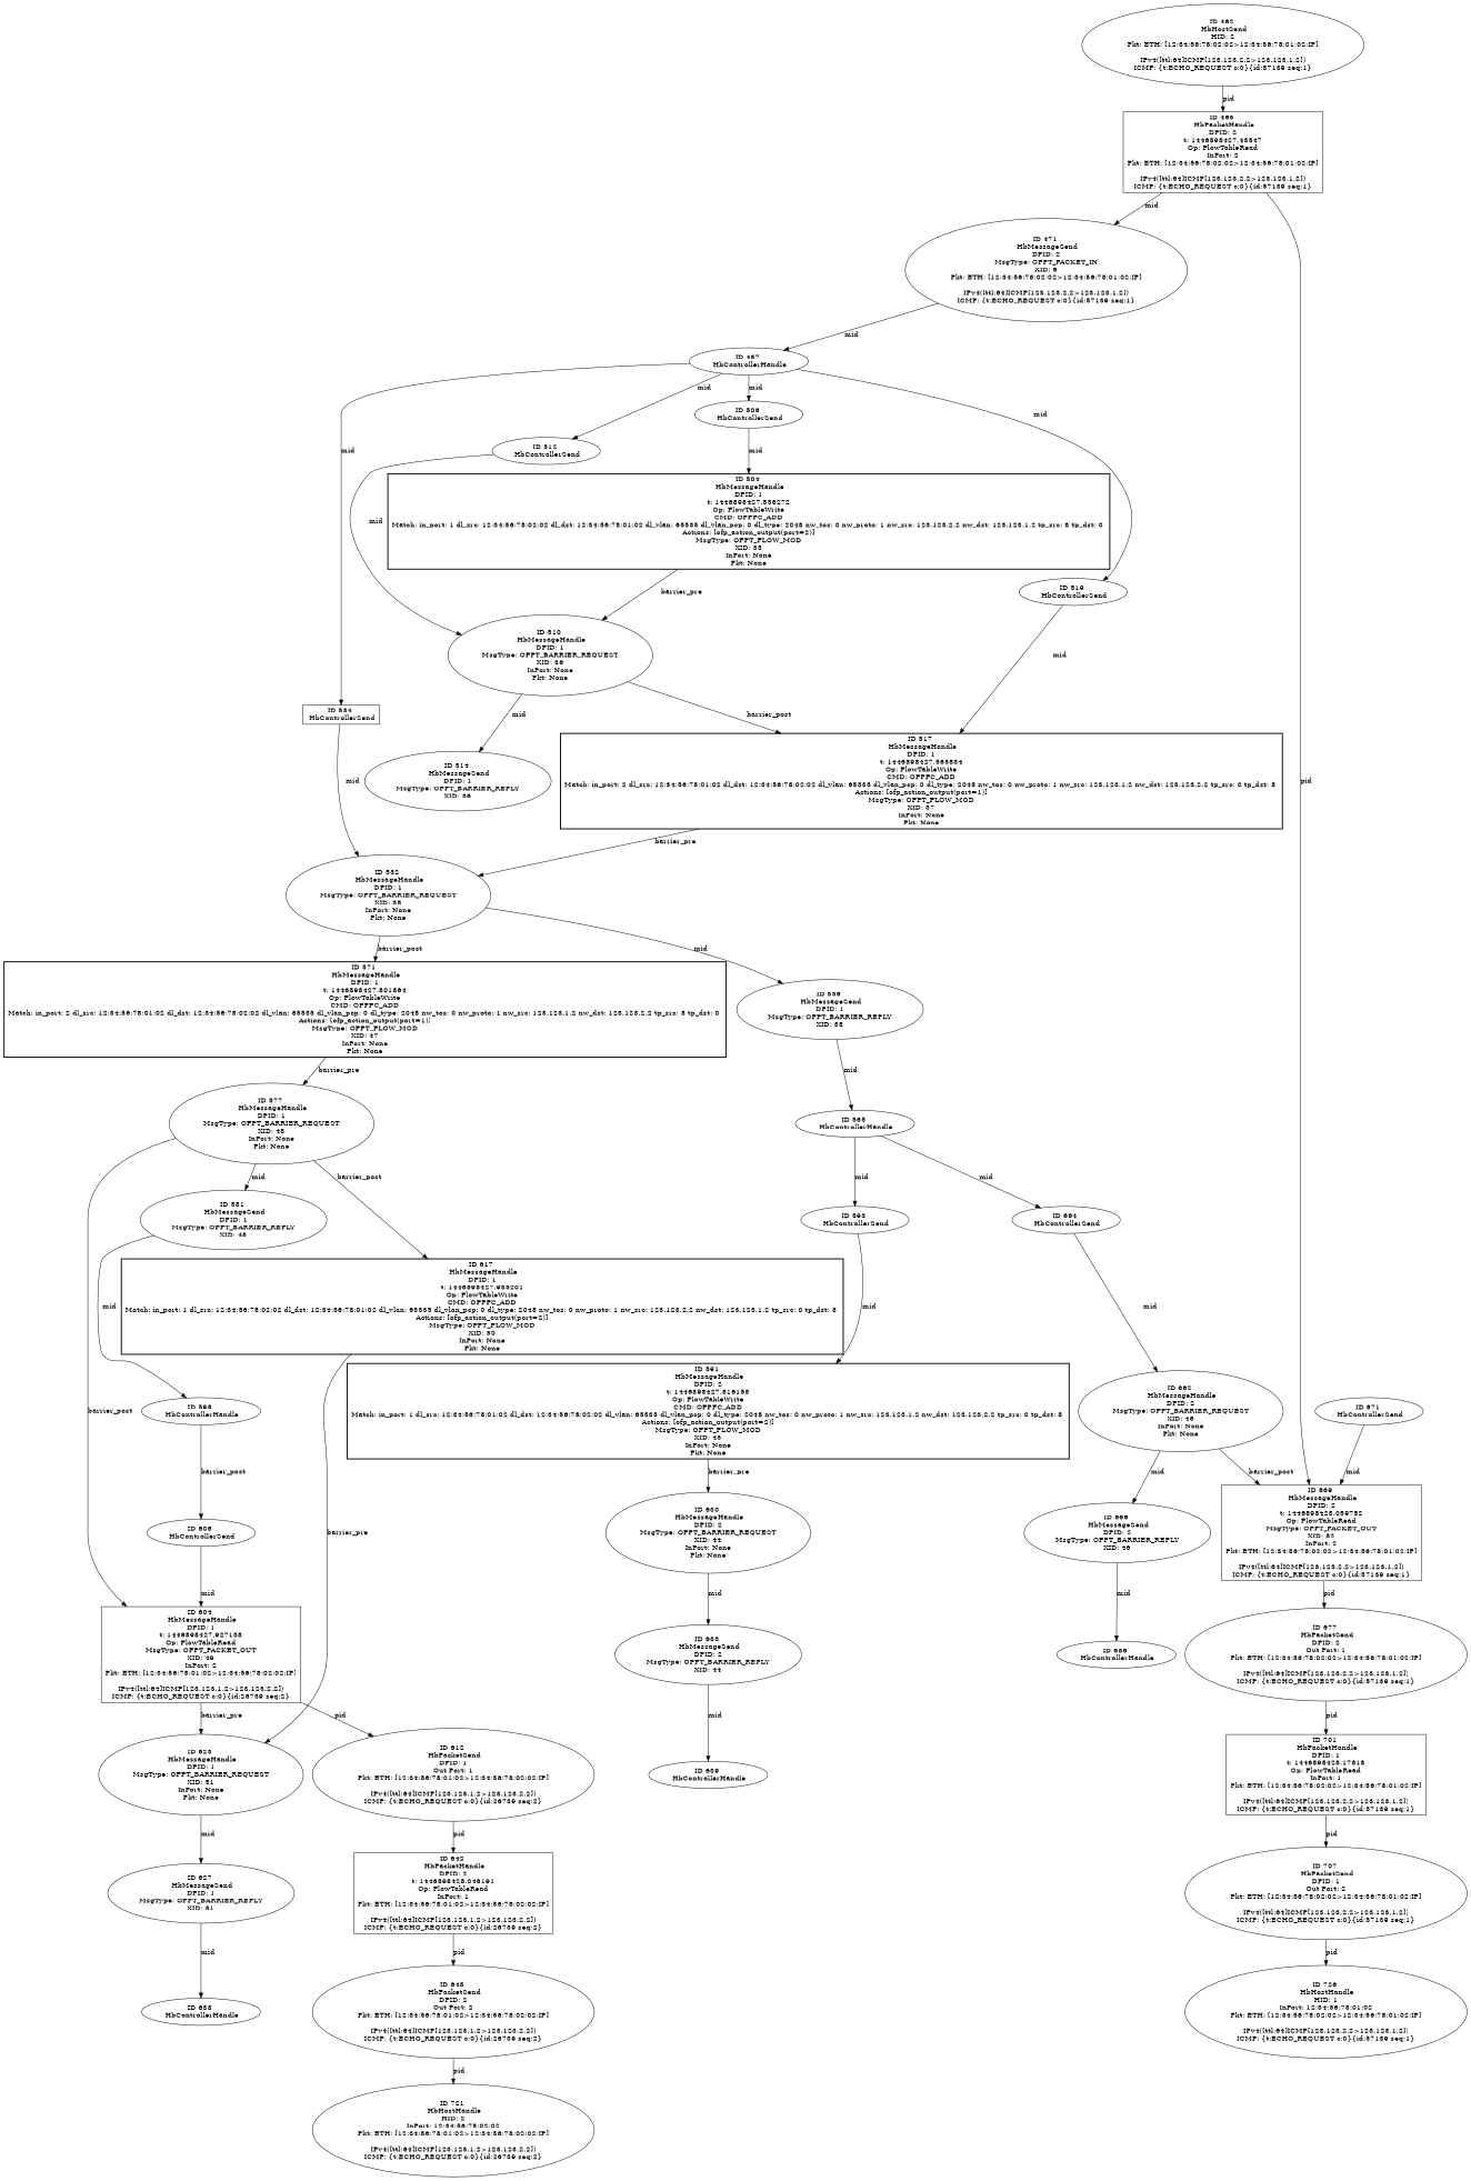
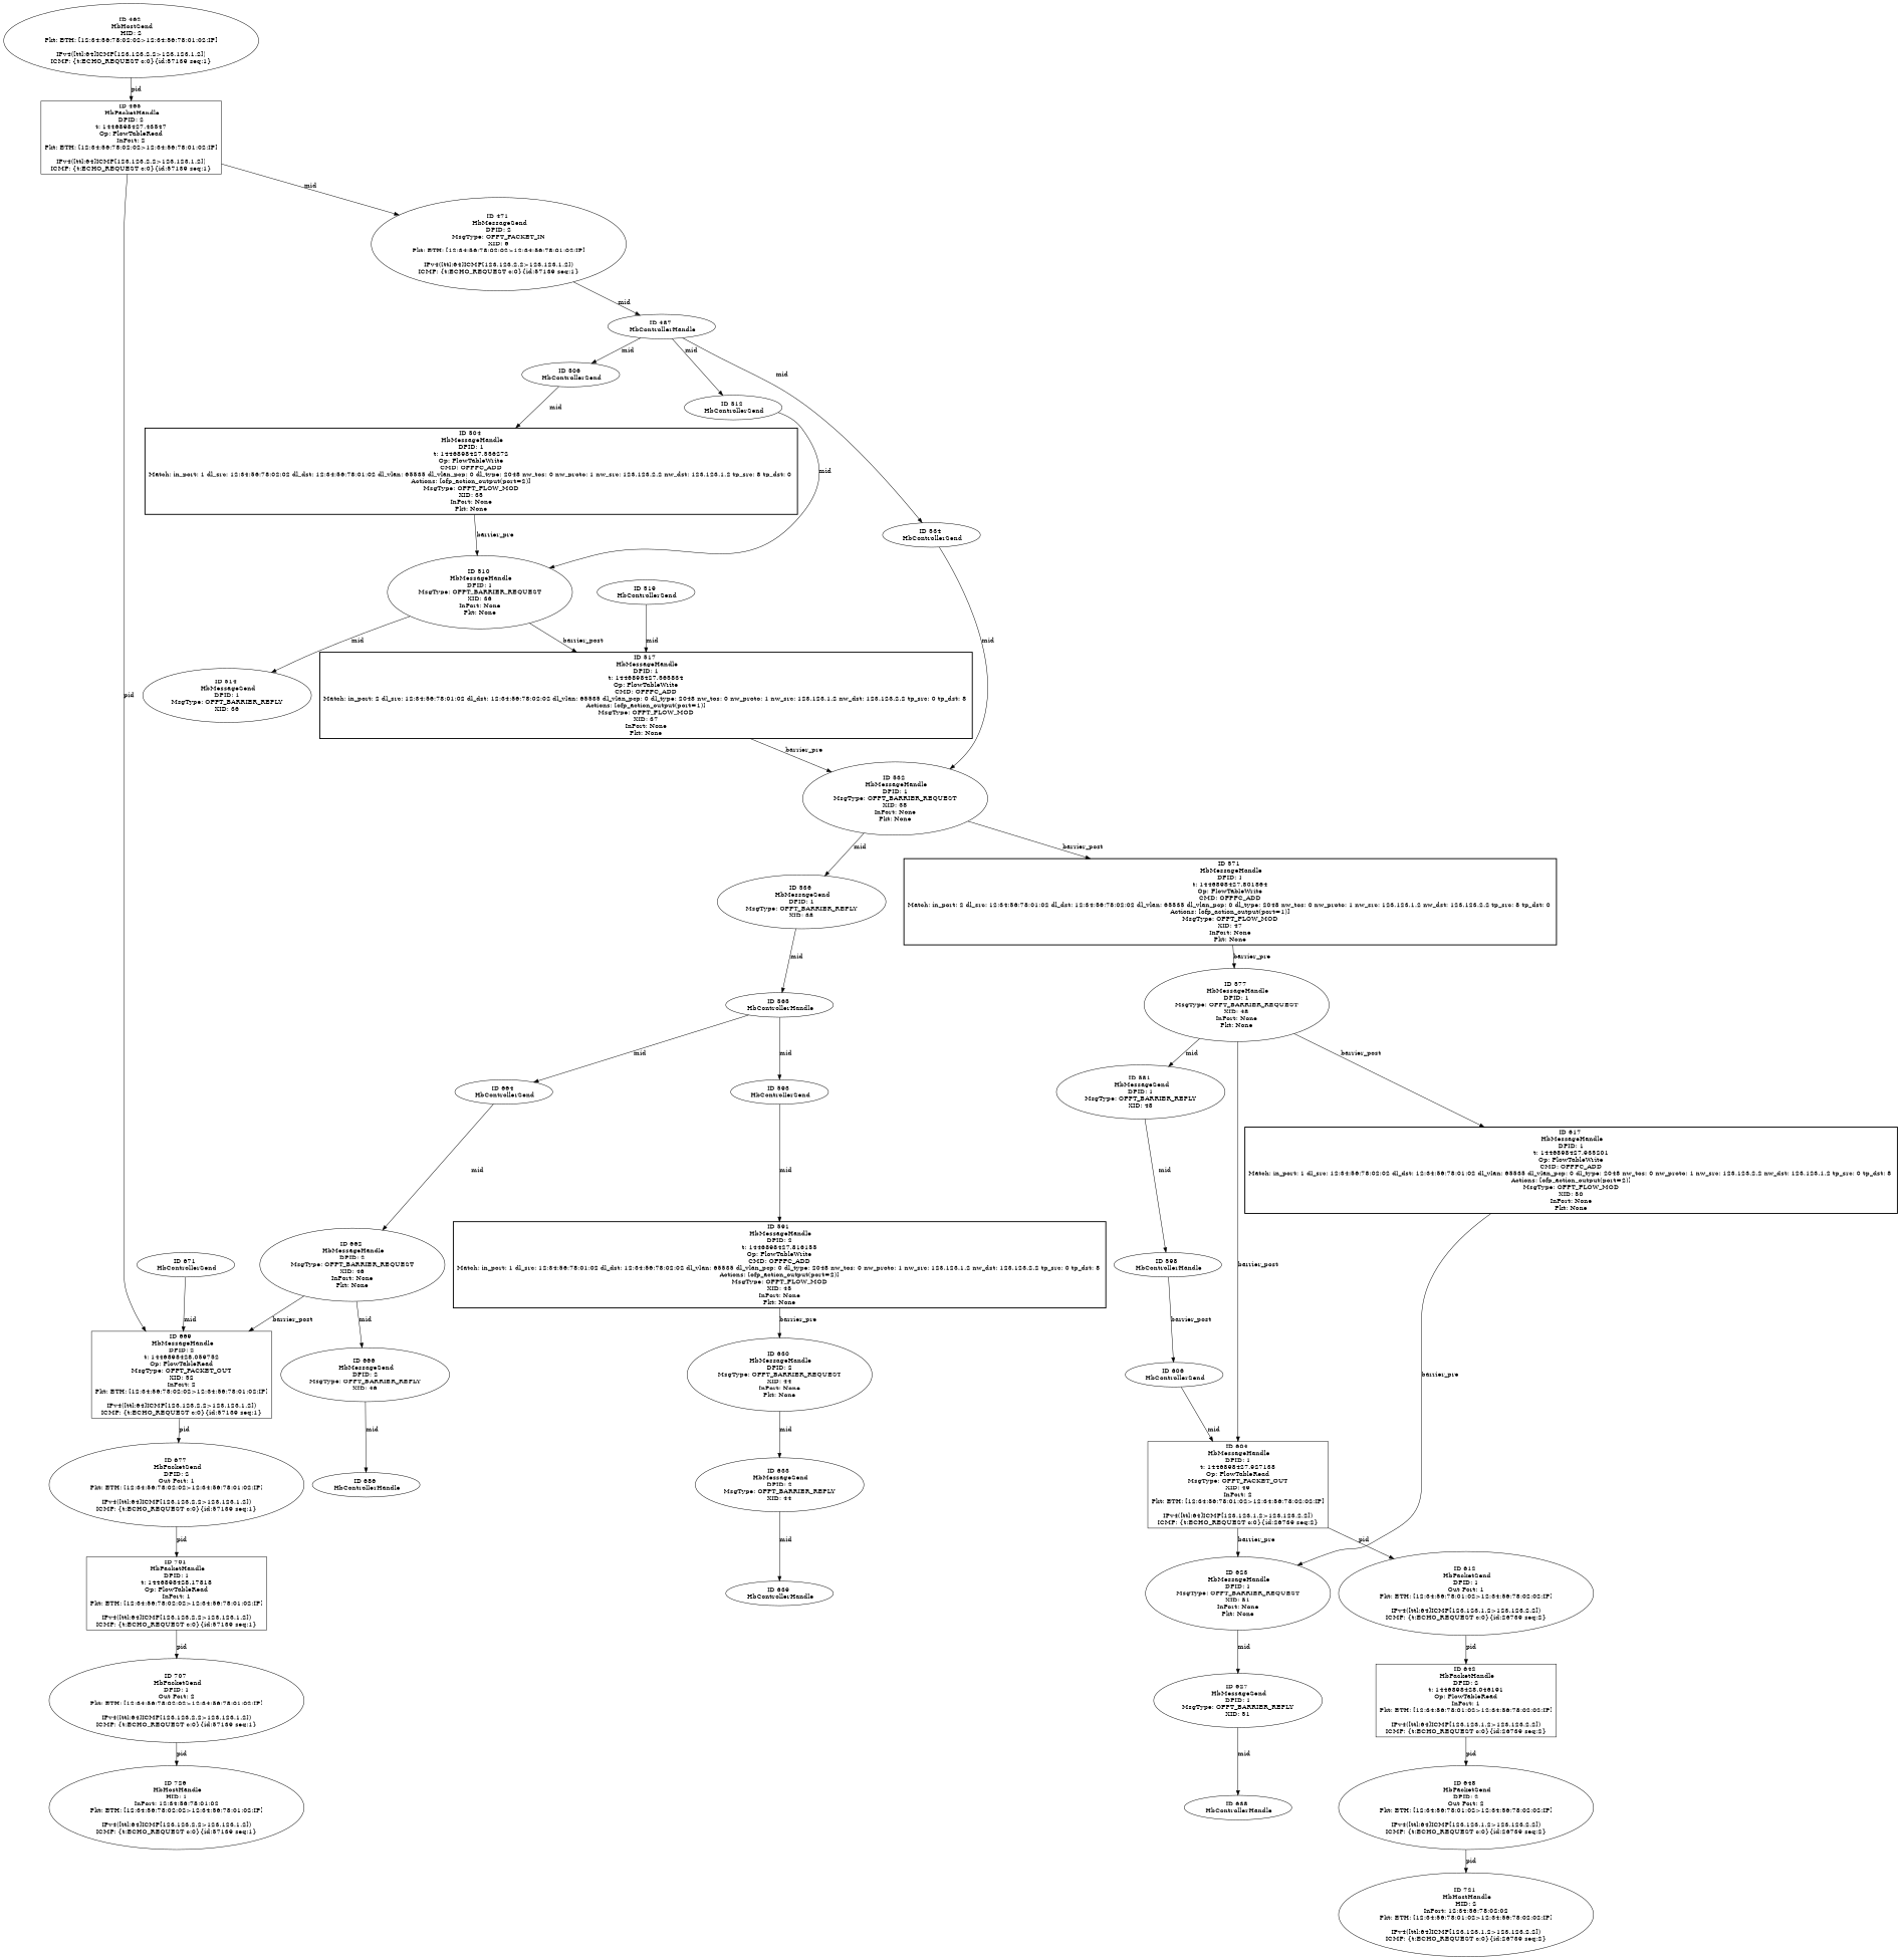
  strict digraph {
    node [shape=oval]
    edge [rel=mid]
    n1 [event="hb_events.HbControllerSend object at 0x10f844490" label="ID 512 \n HbControllerSend"]
    n2 [event="hb_events.HbMessageHandle object at 0x10f844610" label="ID 510 \n HbMessageHandle\nDPID: 1\nMsgType: OFPT_BARRIER_REQUEST\nXID: 36\nInPort: None\nPkt: None"]
    n3 [event="hb_events.HbMessageSend object at 0x10f844710" label="ID 514 \n HbMessageSend\nDPID: 1\nMsgType: OFPT_BARRIER_REPLY\nXID: 36"]
    n4 [event="hb_events.HbMessageHandle object at 0x10f844890" label="ID 517 \n HbMessageHandle\nDPID: 1\nt: 1446898427.565834\nOp: FlowTableWrite\nCMD: OFPFC_ADD\nMatch: in_port: 2 dl_src: 12:34:56:78:01:02 dl_dst: 12:34:56:78:02:02 dl_vlan: 65535 dl_vlan_pcp: 0 dl_type: 2048 nw_tos: 0 nw_proto: 1 nw_src: 123.123.1.2 nw_dst: 123.123.2.2 tp_src: 0 tp_dst: 8 \nActions: [ofp_action_output(port=1)]\nMsgType: OFPT_FLOW_MOD\nXID: 37\nInPort: None\nPkt: None" shape=box style=bold]
    n5 [event="hb_events.HbMessageHandle object at 0x10f87f490" label="ID 662 \n HbMessageHandle\nDPID: 2\nMsgType: OFPT_BARRIER_REQUEST\nXID: 46\nInPort: None\nPkt: None"]
    n6 [event="hb_events.HbMessageSend object at 0x10f87f510" label="ID 666 \n HbMessageSend\nDPID: 2\nMsgType: OFPT_BARRIER_REPLY\nXID: 46"]
    n7 [event="hb_events.HbMessageHandle object at 0x10f87f590" label="ID 669 \n HbMessageHandle\nDPID: 2\nt: 1446898428.059752\nOp: FlowTableRead\nMsgType: OFPT_PACKET_OUT\nXID: 52\nInPort: 2\nPkt: ETH: [12:34:56:78:02:02>12:34:56:78:01:02:IP]\n\nIPv4([ttl:64]ICMP[123.123.2.2>123.123.1.2])\nICMP: {t:ECHO_REQUEST c:0}{id:57139 seq:1}" shape=box]
    n8 [event="hb_events.HbControllerHandle object at 0x10f88b410" label="ID 686 \n HbControllerHandle"]
    n9 [event="hb_events.HbPacketSend object at 0x10f884e90" label="ID 677 \n HbPacketSend\nDPID: 2\nOut Port: 1\nPkt: ETH: [12:34:56:78:02:02>12:34:56:78:01:02:IP]\n\nIPv4([ttl:64]ICMP[123.123.2.2>123.123.1.2])\nICMP: {t:ECHO_REQUEST c:0}{id:57139 seq:1}"]
    n10 [event="hb_events.HbMessageHandle object at 0x10f844a50" label="ID 532 \n HbMessageHandle\nDPID: 1\nMsgType: OFPT_BARRIER_REQUEST\nXID: 38\nInPort: None\nPkt: None"]
    n11 [event="hb_events.HbMessageSend object at 0x10f8445d0" label="ID 536 \n HbMessageSend\nDPID: 1\nMsgType: OFPT_BARRIER_REPLY\nXID: 38"]
    n12 [event="hb_events.HbMessageHandle object at 0x10f856bd0" label="ID 571 \n HbMessageHandle\nDPID: 1\nt: 1446898427.801864\nOp: FlowTableWrite\nCMD: OFPFC_ADD\nMatch: in_port: 2 dl_src: 12:34:56:78:01:02 dl_dst: 12:34:56:78:02:02 dl_vlan: 65535 dl_vlan_pcp: 0 dl_type: 2048 nw_tos: 0 nw_proto: 1 nw_src: 123.123.1.2 nw_dst: 123.123.2.2 tp_src: 8 tp_dst: 0 \nActions: [ofp_action_output(port=1)]\nMsgType: OFPT_FLOW_MOD\nXID: 47\nInPort: None\nPkt: None" shape=box style=bold]
    n13 [event="hb_events.HbControllerSend object at 0x10f8446d0" label="ID 519 \n HbControllerSend"]
    n14 [event="hb_events.HbPacketSend object at 0x10f879190" label="ID 648 \n HbPacketSend\nDPID: 2\nOut Port: 2\nPkt: ETH: [12:34:56:78:01:02>12:34:56:78:02:02:IP]\n\nIPv4([ttl:64]ICMP[123.123.1.2>123.123.2.2])\nICMP: {t:ECHO_REQUEST c:0}{id:26739 seq:2}"]
    n15 [event="hb_events.HbHostHandle object at 0x10f89eb10" label="ID 721 \n HbHostHandle\nHID: 2\nInPort: 12:34:56:78:02:02\nPkt: ETH: [12:34:56:78:01:02>12:34:56:78:02:02:IP]\n\nIPv4([ttl:64]ICMP[123.123.1.2>123.123.2.2])\nICMP: {t:ECHO_REQUEST c:0}{id:26739 seq:2}"]
    n16 [event="hb_events.HbPacketHandle object at 0x10f86be50" label="ID 642 \n HbPacketHandle\nDPID: 2\nt: 1446898428.046191\nOp: FlowTableRead\nInPort: 1\nPkt: ETH: [12:34:56:78:01:02>12:34:56:78:02:02:IP]\n\nIPv4([ttl:64]ICMP[123.123.1.2>123.123.2.2])\nICMP: {t:ECHO_REQUEST c:0}{id:26739 seq:2}" shape=box]
    n17 [event="hb_events.HbControllerHandle object at 0x10f850310" label="ID 565 \n HbControllerHandle"]
    n18 [event="hb_events.HbControllerSend object at 0x10f87f350" label="ID 664 \n HbControllerSend"]
    n19 [event="hb_events.HbControllerSend object at 0x10f850dd0" label="ID 593 \n HbControllerSend"]
    n20 [event="hb_events.HbMessageHandle object at 0x10f856d10" label="ID 577 \n HbMessageHandle\nDPID: 1\nMsgType: OFPT_BARRIER_REQUEST\nXID: 48\nInPort: None\nPkt: None"]
-   n21 [event="hb_events.HbControllerSend object at 0x10f8447d0" label="ID 534 \n HbControllerSend" shape=box]
+   n21 [event="hb_events.HbControllerSend object at 0x10f8447d0" label="ID 534 \n HbControllerSend"]
    n22 [event="hb_events.HbMessageHandle object at 0x10f86bb50" label="ID 623 \n HbMessageHandle\nDPID: 1\nMsgType: OFPT_BARRIER_REQUEST\nXID: 51\nInPort: None\nPkt: None"]
    n23 [event="hb_events.HbMessageSend object at 0x10f86bc90" label="ID 627 \n HbMessageSend\nDPID: 1\nMsgType: OFPT_BARRIER_REPLY\nXID: 51"]
    n24 [event="hb_events.HbControllerHandle object at 0x10f86bdd0" label="ID 638 \n HbControllerHandle"]
    n25 [event="hb_events.HbPacketHandle object at 0x10f893e90" label="ID 701 \n HbPacketHandle\nDPID: 1\nt: 1446898428.17818\nOp: FlowTableRead\nInPort: 1\nPkt: ETH: [12:34:56:78:02:02>12:34:56:78:01:02:IP]\n\nIPv4([ttl:64]ICMP[123.123.2.2>123.123.1.2])\nICMP: {t:ECHO_REQUEST c:0}{id:57139 seq:1}" shape=box]
    n26 [event="hb_events.HbControllerSend object at 0x10f87f4d0" label="ID 671 \n HbControllerSend"]
    n27 [event="hb_events.HbPacketSend object at 0x10f88a110" label="ID 707 \n HbPacketSend\nDPID: 1\nOut Port: 2\nPkt: ETH: [12:34:56:78:02:02>12:34:56:78:01:02:IP]\n\nIPv4([ttl:64]ICMP[123.123.2.2>123.123.1.2])\nICMP: {t:ECHO_REQUEST c:0}{id:57139 seq:1}"]
    n28 [event="hb_events.HbHostHandle object at 0x10f8a25d0" label="ID 726 \n HbHostHandle\nHID: 1\nInPort: 12:34:56:78:01:02\nPkt: ETH: [12:34:56:78:02:02>12:34:56:78:01:02:IP]\n\nIPv4([ttl:64]ICMP[123.123.2.2>123.123.1.2])\nICMP: {t:ECHO_REQUEST c:0}{id:57139 seq:1}"]
    n29 [event="hb_events.HbMessageHandle object at 0x10f85db10" label="ID 591 \n HbMessageHandle\nDPID: 2\nt: 1446898427.816155\nOp: FlowTableWrite\nCMD: OFPFC_ADD\nMatch: in_port: 1 dl_src: 12:34:56:78:01:02 dl_dst: 12:34:56:78:02:02 dl_vlan: 65535 dl_vlan_pcp: 0 dl_type: 2048 nw_tos: 0 nw_proto: 1 nw_src: 123.123.1.2 nw_dst: 123.123.2.2 tp_src: 0 tp_dst: 8 \nActions: [ofp_action_output(port=2)]\nMsgType: OFPT_FLOW_MOD\nXID: 45\nInPort: None\nPkt: None" shape=box style=bold]
    n30 [event="hb_events.HbMessageSend object at 0x10f856c90" label="ID 581 \n HbMessageSend\nDPID: 1\nMsgType: OFPT_BARRIER_REPLY\nXID: 48"]
    n31 [event="hb_events.HbMessageHandle object at 0x10f850c50" label="ID 604 \n HbMessageHandle\nDPID: 1\nt: 1446898427.927138\nOp: FlowTableRead\nMsgType: OFPT_PACKET_OUT\nXID: 49\nInPort: 2\nPkt: ETH: [12:34:56:78:01:02>12:34:56:78:02:02:IP]\n\nIPv4([ttl:64]ICMP[123.123.1.2>123.123.2.2])\nICMP: {t:ECHO_REQUEST c:0}{id:26739 seq:2}" shape=box]
    n32 [event="hb_events.HbMessageHandle object at 0x10f8710d0" label="ID 617 \n HbMessageHandle\nDPID: 1\nt: 1446898427.935201\nOp: FlowTableWrite\nCMD: OFPFC_ADD\nMatch: in_port: 1 dl_src: 12:34:56:78:02:02 dl_dst: 12:34:56:78:01:02 dl_vlan: 65535 dl_vlan_pcp: 0 dl_type: 2048 nw_tos: 0 nw_proto: 1 nw_src: 123.123.2.2 nw_dst: 123.123.1.2 tp_src: 0 tp_dst: 8 \nActions: [ofp_action_output(port=2)]\nMsgType: OFPT_FLOW_MOD\nXID: 50\nInPort: None\nPkt: None" shape=box style=bold]
    n33 [event="hb_events.HbControllerHandle object at 0x10f85db90" label="ID 598 \n HbControllerHandle"]
    n34 [event="hb_events.HbPacketSend object at 0x10f864b90" label="ID 612 \n HbPacketSend\nDPID: 1\nOut Port: 1\nPkt: ETH: [12:34:56:78:01:02>12:34:56:78:02:02:IP]\n\nIPv4([ttl:64]ICMP[123.123.1.2>123.123.2.2])\nICMP: {t:ECHO_REQUEST c:0}{id:26739 seq:2}"]
    n35 [event="hb_events.HbControllerSend object at 0x10f85da90" label="ID 606 \n HbControllerSend"]
    n36 [event="hb_events.HbHostSend object at 0x10f8286d0" label="ID 462 \n HbHostSend\nHID: 2\nPkt: ETH: [12:34:56:78:02:02>12:34:56:78:01:02:IP]\n\nIPv4([ttl:64]ICMP[123.123.2.2>123.123.1.2])\nICMP: {t:ECHO_REQUEST c:0}{id:57139 seq:1}"]
    n37 [event="hb_events.HbPacketHandle object at 0x10f832410" label="ID 465 \n HbPacketHandle\nDPID: 2\nt: 1446898427.43547\nOp: FlowTableRead\nInPort: 2\nPkt: ETH: [12:34:56:78:02:02>12:34:56:78:01:02:IP]\n\nIPv4([ttl:64]ICMP[123.123.2.2>123.123.1.2])\nICMP: {t:ECHO_REQUEST c:0}{id:57139 seq:1}" shape=box]
    n38 [event="hb_events.HbMessageSend object at 0x10f832bd0" label="ID 471 \n HbMessageSend\nDPID: 2\nMsgType: OFPT_PACKET_IN\nXID: 6\nPkt: ETH: [12:34:56:78:02:02>12:34:56:78:01:02:IP]\n\nIPv4([ttl:64]ICMP[123.123.2.2>123.123.1.2])\nICMP: {t:ECHO_REQUEST c:0}{id:57139 seq:1}"]
    n39 [event="hb_events.HbMessageHandle object at 0x10f86bc50" label="ID 630 \n HbMessageHandle\nDPID: 2\nMsgType: OFPT_BARRIER_REQUEST\nXID: 44\nInPort: None\nPkt: None"]
    n40 [event="hb_events.HbMessageSend object at 0x10f86bd90" label="ID 633 \n HbMessageSend\nDPID: 2\nMsgType: OFPT_BARRIER_REPLY\nXID: 44"]
    n41 [event="hb_events.HbControllerHandle object at 0x10f837890" label="ID 487 \n HbControllerHandle"]
    n42 [event="hb_events.HbControllerSend object at 0x10f83dd50" label="ID 506 \n HbControllerSend"]
    n43 [event="hb_events.HbMessageHandle object at 0x10f8444d0" label="ID 504 \n HbMessageHandle\nDPID: 1\nt: 1446898427.556272\nOp: FlowTableWrite\nCMD: OFPFC_ADD\nMatch: in_port: 1 dl_src: 12:34:56:78:02:02 dl_dst: 12:34:56:78:01:02 dl_vlan: 65535 dl_vlan_pcp: 0 dl_type: 2048 nw_tos: 0 nw_proto: 1 nw_src: 123.123.2.2 nw_dst: 123.123.1.2 tp_src: 8 tp_dst: 0 \nActions: [ofp_action_output(port=2)]\nMsgType: OFPT_FLOW_MOD\nXID: 35\nInPort: None\nPkt: None" shape=box style=bold]
    n44 [event="hb_events.HbControllerHandle object at 0x10f86be10" label="ID 639 \n HbControllerHandle"]
    n1 -> n2 [label=mid]
    n2 -> n3 [label=mid]
    n2 -> n4 [label=barrier_post rel=barrier_post]
    n4 -> n10 [label=barrier_pre rel=barrier_pre]
    n5 -> n6 [label=mid]
    n5 -> n7 [label=barrier_post rel=barrier_post]
    n6 -> n8 [label=mid]
    n7 -> n9 [label=pid rel=pid]
    n9 -> n25 [label=pid rel=pid]
    n10 -> n11 [label=mid]
    n10 -> n12 [label=barrier_post rel=barrier_post]
    n11 -> n17 [label=mid]
    n12 -> n20 [label=barrier_pre rel=barrier_pre]
    n13 -> n4 [label=mid]
    n14 -> n15 [label=pid rel=pid]
    n16 -> n14 [label=pid rel=pid]
    n17 -> n18 [label=mid]
    n17 -> n19 [label=mid]
    n18 -> n5 [label=mid]
    n19 -> n29 [label=mid]
    n20 -> n30 [label=mid]
    n20 -> n31 [label=barrier_post rel=barrier_post]
    n20 -> n32 [label=barrier_post rel=barrier_post]
    n21 -> n10 [label=mid]
    n22 -> n23 [label=mid]
    n23 -> n24 [label=mid]
    n25 -> n27 [label=pid rel=pid]
    n26 -> n7 [label=mid]
    n27 -> n28 [label=pid rel=pid]
    n29 -> n39 [label=barrier_pre rel=barrier_pre]
    n30 -> n33 [label=mid]
    n31 -> n22 [label=barrier_pre rel=barrier_pre]
    n31 -> n34 [label=pid rel=pid]
    n32 -> n22 [label=barrier_pre rel=barrier_pre]
    n33 -> n35 [label=barrier_post]
    n34 -> n16 [label=pid rel=pid]
    n35 -> n31 [label=mid]
    n36 -> n37 [label=pid rel=pid]
    n37 -> n7 [label=pid rel=pid]
    n37 -> n38 [label=mid]
    n38 -> n41 [label=mid]
    n39 -> n40 [label=mid]
    n40 -> n44 [label=mid]
    n41 -> n1 [label=mid]
-   n41 -> n13 [label=mid]
    n41 -> n21 [label=mid]
    n41 -> n42 [label=mid]
    n42 -> n43 [label=mid]
    n43 -> n2 [label=barrier_pre rel=barrier_pre]
  }
